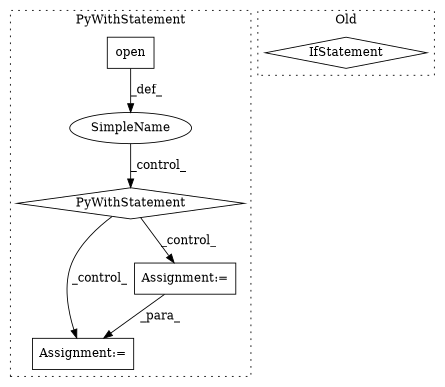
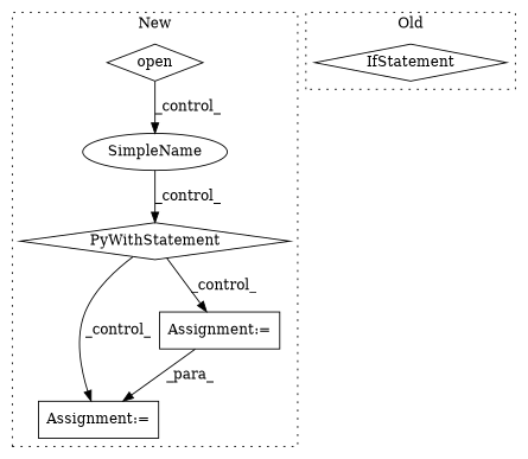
  digraph {
    node [a=7 shape=box]
-   n1 [a=32 l="5,1" label=open s="288,304"]
+   n1 [a=32 l="5,1" label=open s="288,304" shape=diamond]
    n2 [l=1 label="Assignment:=" s=481]
    n3 [a=42 label=SimpleName shape=ellipse]
    n4 [a=104 l="10,2" label=PyWithStatement s="278,305" shape=diamond]
    n5 [l=22 label="Assignment:=" s=418]
    n6 [a=25 l=20 label=IfStatement s=1823 shape=diamond]
    subgraph cluster_1 {
-     label=PyWithStatement
+     label=New
      style=dotted
      n1
      n2
      n3
      n4
      n5
    }
    subgraph cluster_2 {
      label=Old
      style=dotted
      n6
    }
-   n1 -> n3 [label=_def_]
+   n1 -> n3 [label=_control_]
    n3 -> n4 [label=_control_]
    n4 -> n2 [label=_control_]
    n4 -> n5 [label=_control_]
    n5 -> n2 [label=_para_]
  }
